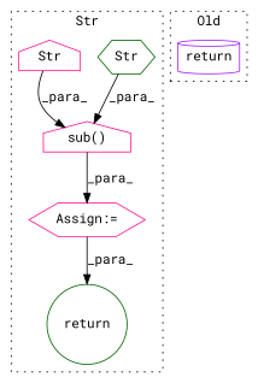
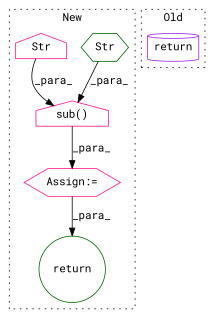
  digraph {
    fontname="Roboto Mono"
    node [a=66 l=7 shape=house color=deeppink fontname="Roboto Mono"]
    edge [fontname="Roboto Mono"]
    n1 [a=75 l="7,1" label="sub()" s="5472,5498"]
    n2 [l=6 label=Str s=5479 shape=hexagon color=darkgreen]
    n3 [a=93 label=return s=5565 shape=circle color=darkgreen]
    n4 [a=68 l=3 label="Assign:=" s=5469 shape=hexagon]
    n5 [l=3 label=Str s=5487]
    n6 [a=93 label=return s=6591 shape=cylinder color=purple]
    subgraph cluster_1 {
-     label=Str
+     label=New
      style=dotted
      n1
      n2
      n3
      n4
      n5
    }
    subgraph cluster_2 {
      label=Old
      style=dotted
      n6
    }
    n1 -> n4 [label=_para_]
    n2 -> n1 [label=_para_]
    n4 -> n3 [label=_para_]
    n5 -> n1 [label=_para_]
  }
